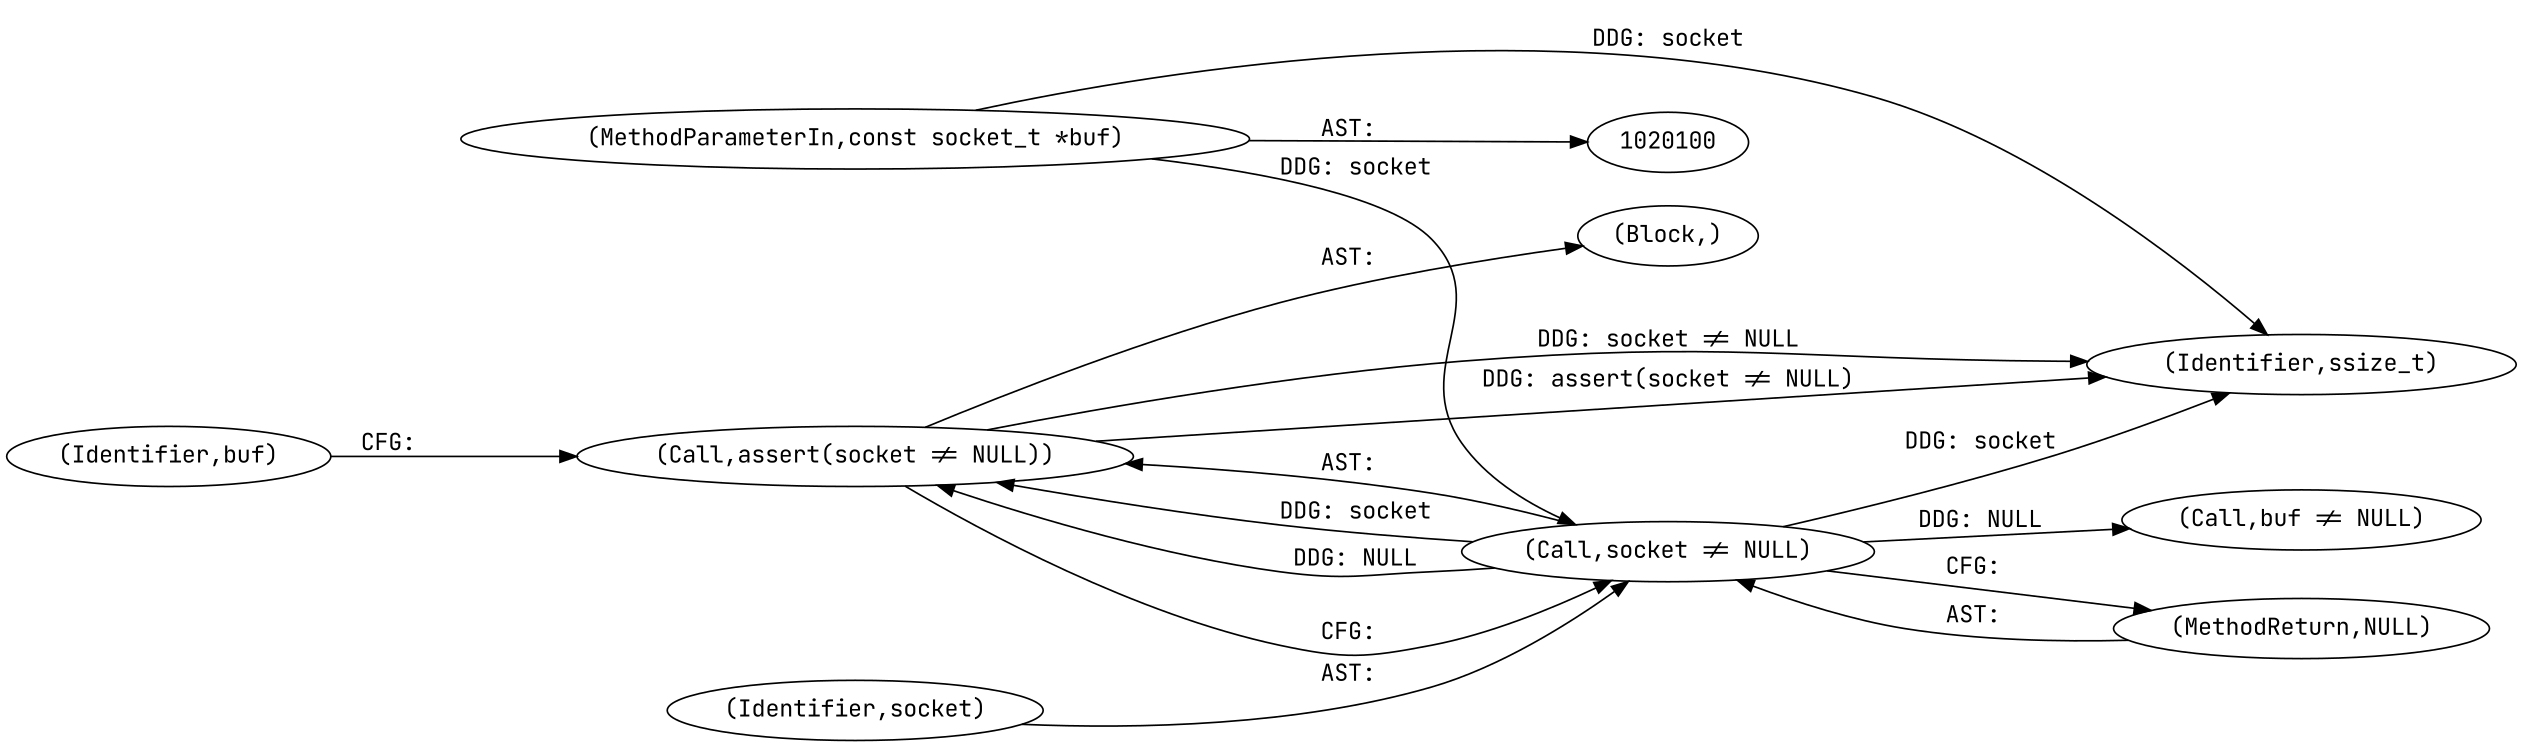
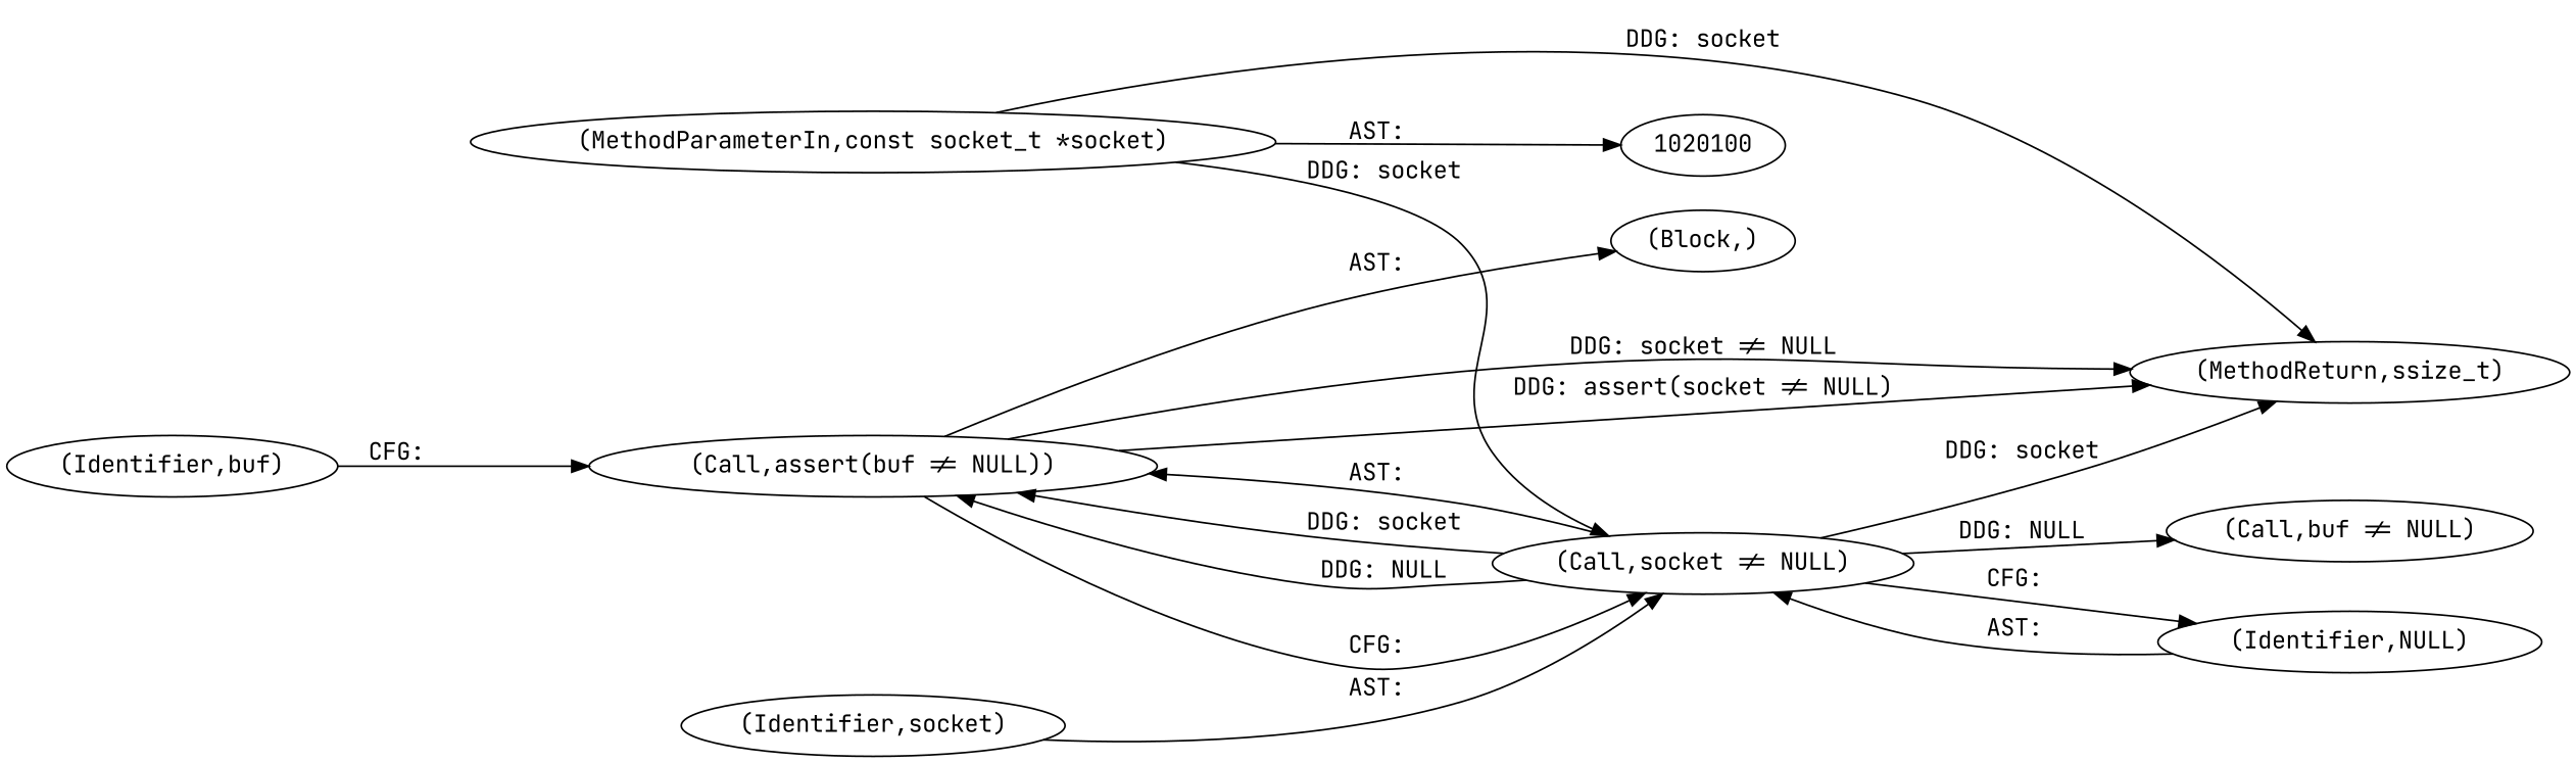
  digraph {
    fontname="JetBrains Mono"
    rankdir=LR
    node [fontname="JetBrains Mono"]
    edge [fontname="JetBrains Mono"]
-   n1 [label="(Call,assert(socket != NULL))"]
+   n1 [label="(Call,assert(buf != NULL))"]
    n2 [label="(Call,socket != NULL)"]
-   n3 [label="(Identifier,ssize_t)"]
+   n3 [label="(MethodReturn,ssize_t)"]
    n4 [label="(Block,)"]
    n5 [label="(Call,buf != NULL)"]
-   n6 [label="(MethodReturn,NULL)"]
-   n7 [label="(MethodParameterIn,const socket_t *buf)"]
+   n6 [label="(Identifier,NULL)"]
+   n7 [label="(MethodParameterIn,const socket_t *socket)"]
    n8 [label=1020100]
    n9 [label="(Identifier,buf)"]
    n10 [label="(Identifier,socket)"]
    n1 -> n2 [label="CFG: "]
    n1 -> n3 [label="DDG: assert(socket != NULL)"]
    n1 -> n3 [label="DDG: socket != NULL"]
    n1 -> n4 [label="AST: "]
    n2 -> n1 [label="AST: "]
    n2 -> n1 [label="DDG: socket"]
    n2 -> n1 [label="DDG: NULL"]
    n2 -> n3 [label="DDG: socket"]
    n2 -> n5 [label="DDG: NULL"]
    n2 -> n6 [label="CFG: "]
    n6 -> n2 [label="AST: "]
    n7 -> n2 [label="DDG: socket"]
    n7 -> n3 [label="DDG: socket"]
    n7 -> n8 [label="AST: "]
    n9 -> n1 [label="CFG: "]
    n10 -> n2 [label="AST: "]
  }
